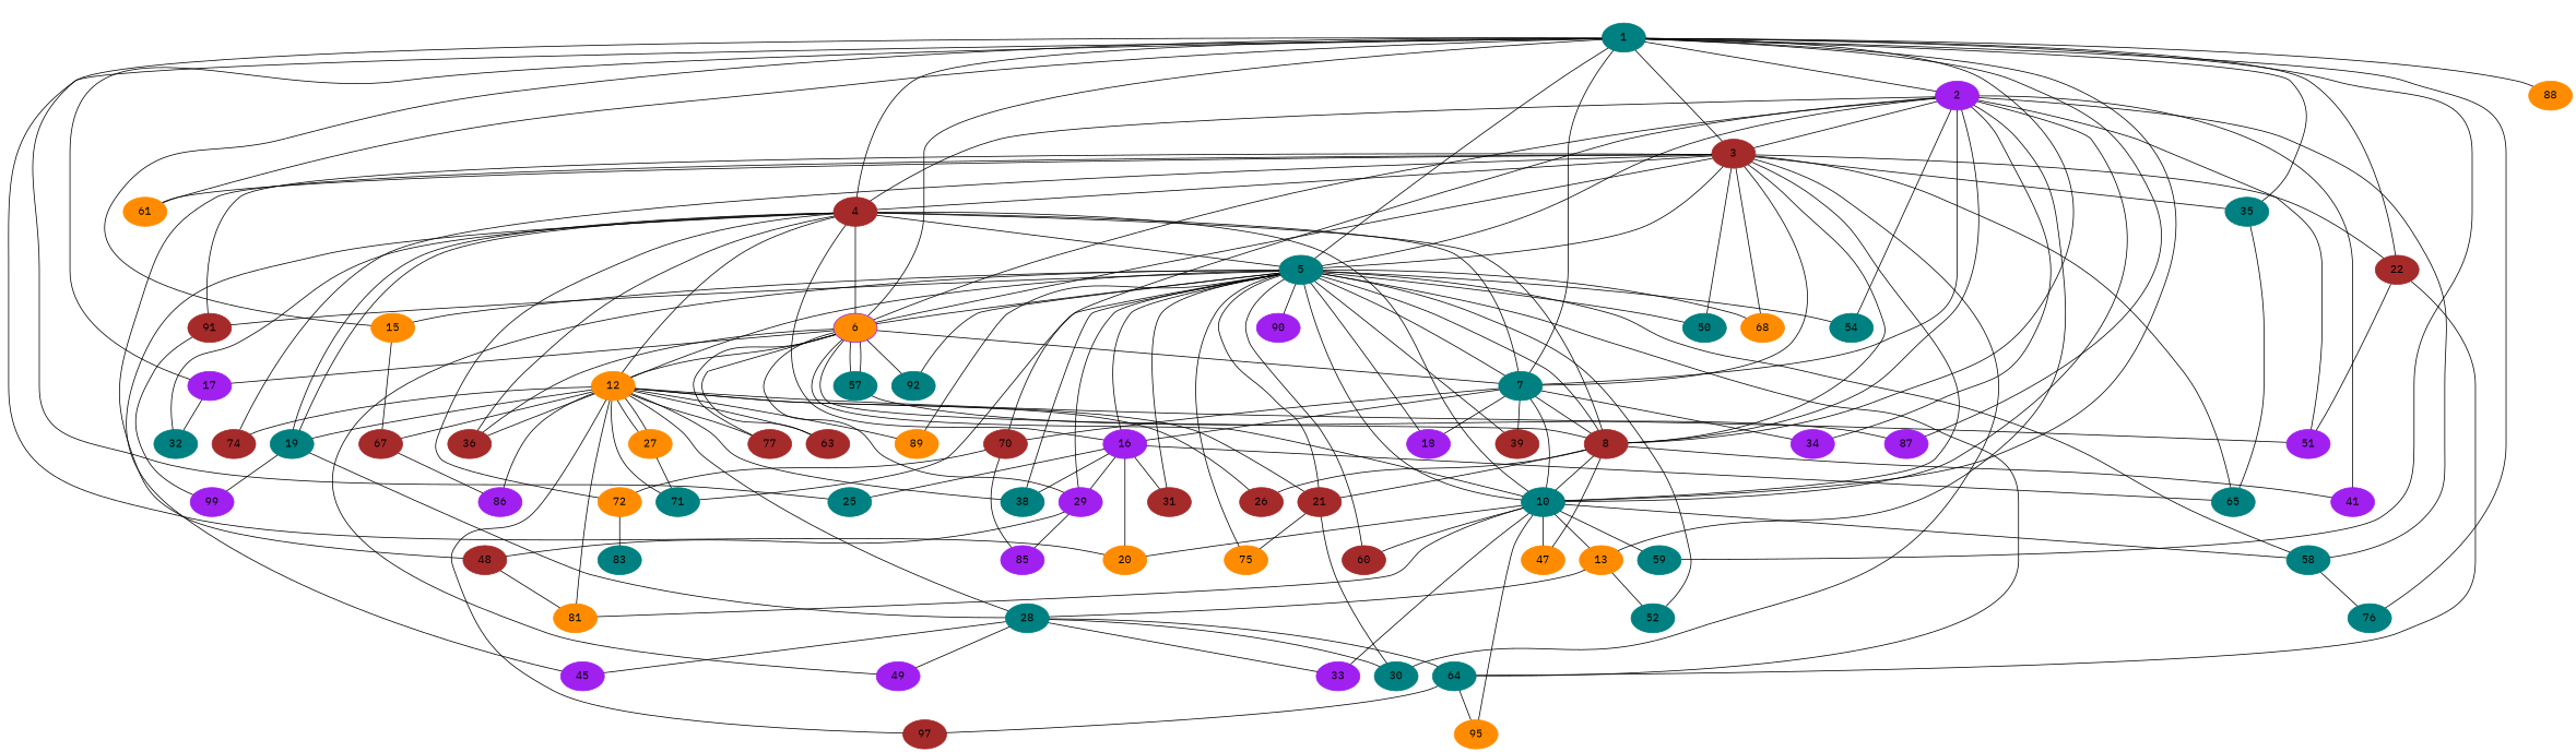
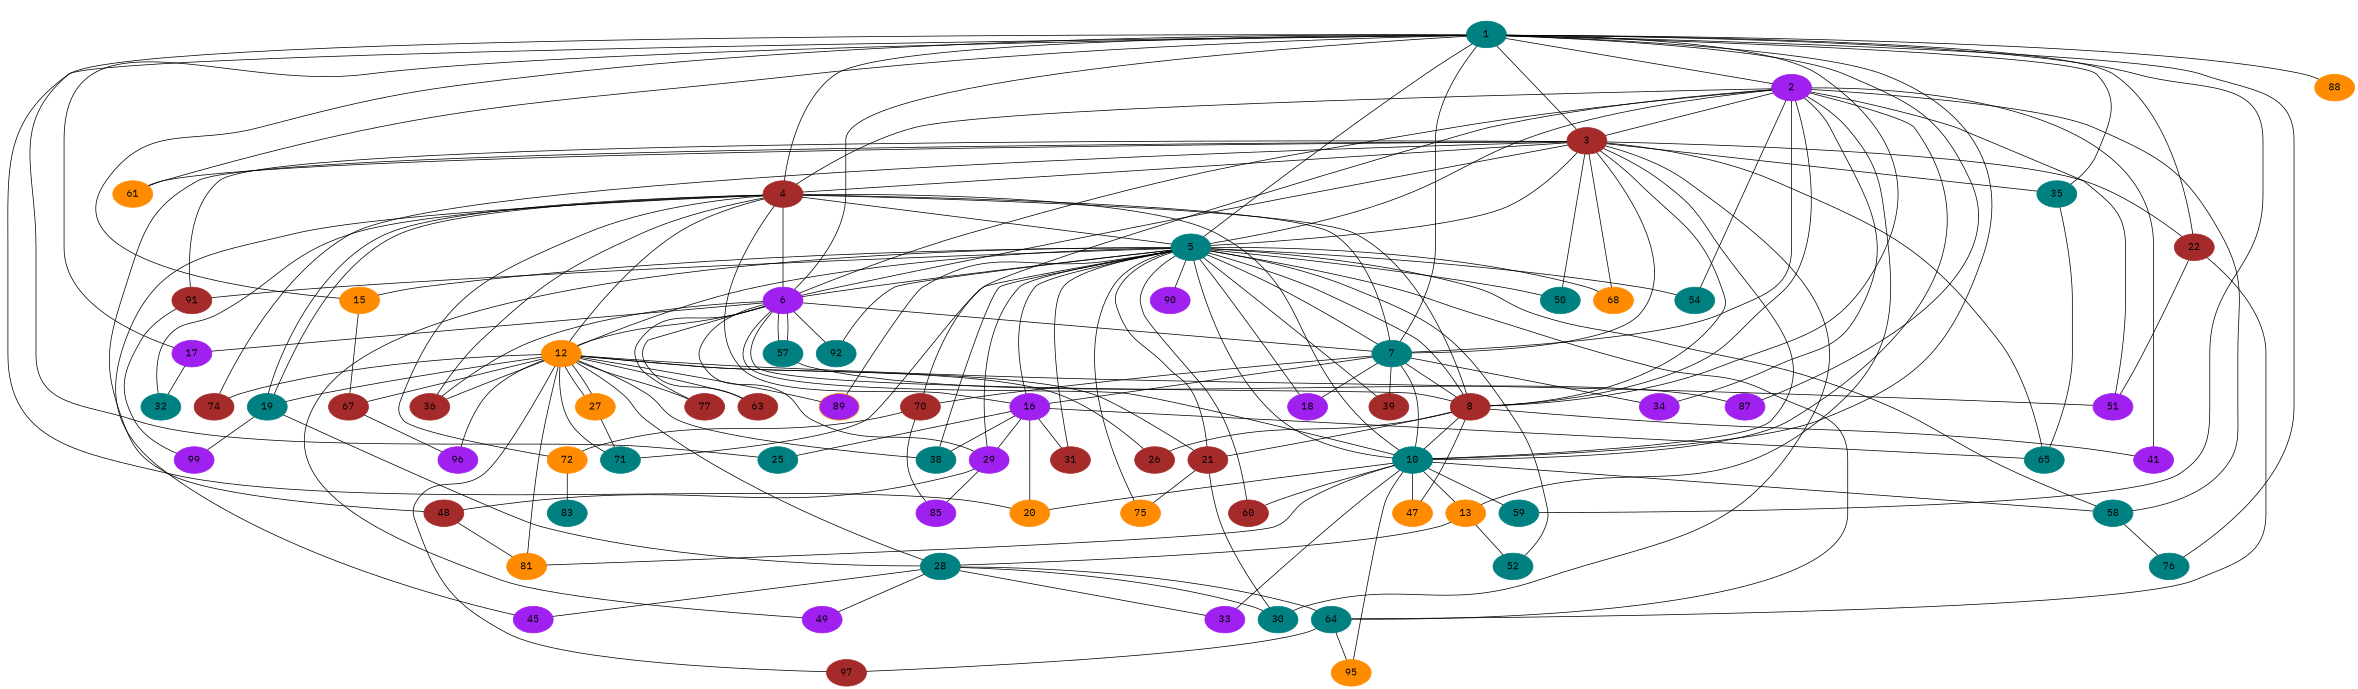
  graph {
    fontname="IBM Plex Mono"
    node [color=teal fontname="IBM Plex Mono" style=filled]
    edge [fontname="IBM Plex Mono"]
    1 [super="+11"]
    2 [color=purple super="+80"]
    3 [color=brown super="+43"]
    4 [color=brown super="+46"]
    5 [super="+9"]
-   6 [color=purple super="+24" fillcolor=darkorange]
+   6 [color=purple super="+24"]
    7 [super="+14"]
    8 [color=brown super="+23"]
    10 [super="+56"]
    15 [color=darkorange]
    17 [color=purple]
    20 [color=darkorange]
    22 [color=brown]
    25
    35
    59
    61 [color=darkorange]
    76
    87 [color=purple]
    88 [color=darkorange]
    13 [color=darkorange]
    34 [color=purple]
    41 [color=purple super="+55"]
    51 [color=purple super="+100"]
    54
    58 [super="+62"]
    70 [color=brown]
    30 [super="+86"]
    48 [color=brown]
    50
    65 [super="+94"]
    68 [color=darkorange]
    74 [color=brown]
    91 [color=brown]
    12 [color=darkorange super="+79"]
    16 [color=purple super="+37"]
    19 [super="+66"]
    32
    36 [color=brown super="+73"]
    45 [color=purple]
    72 [color=darkorange]
    18 [color=purple]
    21 [color=brown super="+40"]
    29 [color=purple super="+53"]
    31 [color=brown]
    38 [super="+44"]
    39 [color=brown]
    49 [color=purple]
    52
    60 [color=brown]
    64 [super="+93"]
    71 [super="+82"]
    75 [color=darkorange]
-   89 [color=darkorange]
+   89 [color=darkorange fillcolor=purple]
    90 [color=purple]
    92
    57
    63 [color=brown]
    77 [color=brown]
    26 [color=brown]
    47 [color=darkorange]
    33 [color=purple super="+98"]
    81 [color=darkorange super="+84"]
    95 [color=darkorange]
    67 [color=brown]
    28 [super="+42"]
    85 [color=purple]
    99 [color=purple]
    27 [color=darkorange]
-   96 [color=purple label=86]
+   96 [color=purple]
    97 [color=brown]
    83
    1 -- 2
    1 -- 3
    1 -- 4
    1 -- 5 [weight=2]
    1 -- 6
    1 -- 7 [weight=2]
    1 -- 8
    1 -- 10
    1 -- 15
    1 -- 17
    1 -- 20
    1 -- 22
    1 -- 25
    1 -- 35
    1 -- 59
    1 -- 61
    1 -- 76
    1 -- 87
    1 -- 88 [weight=2]
    2 -- 3
    2 -- 4 [weight=2]
    2 -- 5 [weight=2]
    2 -- 6
    2 -- 7 [weight=2]
    2 -- 8
    2 -- 10 [weight=2]
    2 -- 13
    2 -- 34
    2 -- 41 [weight=2]
    2 -- 51
    2 -- 54
    2 -- 58
    2 -- 70
    3 -- 4
    3 -- 5 [weight=2]
    3 -- 6
    3 -- 7
    3 -- 8 [weight=2]
    3 -- 10
    3 -- 22
    3 -- 35
    3 -- 61
    3 -- 30
    3 -- 48
    3 -- 50
    3 -- 65
    3 -- 68
    3 -- 74
    3 -- 91
    4 -- 5 [weight=2]
    4 -- 6
    4 -- 7
    4 -- 8
    4 -- 10
    4 -- 12
    4 -- 16
    4 -- 19 [weight=2]
    4 -- 19
    4 -- 32
    4 -- 36
    4 -- 45
    4 -- 72
    5 -- 6 [weight=2]
    5 -- 7 [weight=2]
    5 -- 8 [weight=2]
    5 -- 10 [weight=2]
    5 -- 15
    5 -- 54
    5 -- 58
    5 -- 50
    5 -- 68
    5 -- 91
    5 -- 12
    5 -- 16
    5 -- 18
    5 -- 21
    5 -- 29
    5 -- 31
    5 -- 38
    5 -- 39
    5 -- 49
    5 -- 52
    5 -- 60
    5 -- 64
    5 -- 71
    5 -- 75
    5 -- 89
    5 -- 90 [weight=2]
    5 -- 92
    6 -- 7
    6 -- 8
    6 -- 10
    6 -- 17
    6 -- 12
    6 -- 36
    6 -- 29
    6 -- 92
    6 -- 57
    6 -- 57
    6 -- 63
    6 -- 77
    7 -- 8
    7 -- 10
    7 -- 34
    7 -- 70
    7 -- 16
    7 -- 18
    7 -- 39
    8 -- 10 [weight=2]
    8 -- 41
    8 -- 21
    8 -- 26
    8 -- 47
    10 -- 20
    10 -- 59
    10 -- 13
    10 -- 58
    10 -- 60
    10 -- 47
    10 -- 33 [weight=2]
    10 -- 81
    10 -- 95
    15 -- 67
    17 -- 32
    22 -- 51
    22 -- 64
    35 -- 65
    13 -- 52
    13 -- 28
    58 -- 76
    70 -- 72
    70 -- 85
    48 -- 81
    91 -- 99
    12 -- 51
    12 -- 74
    12 -- 19
    12 -- 36
    12 -- 21
    12 -- 38
    12 -- 71
    12 -- 89
    12 -- 63
    12 -- 77
    12 -- 26
    12 -- 81
    12 -- 67
    12 -- 28
    12 -- 27
    12 -- 27
    12 -- 96
    12 -- 97
    16 -- 20
    16 -- 25
    16 -- 65
    16 -- 29
    16 -- 31
    16 -- 38
    19 -- 28
    19 -- 99
    72 -- 83
    21 -- 30
    21 -- 75
    29 -- 48
    29 -- 85
    64 -- 95
    64 -- 97
    57 -- 87
    67 -- 96
    28 -- 30
    28 -- 45
    28 -- 49
    28 -- 64
    28 -- 33
    27 -- 71
  }
